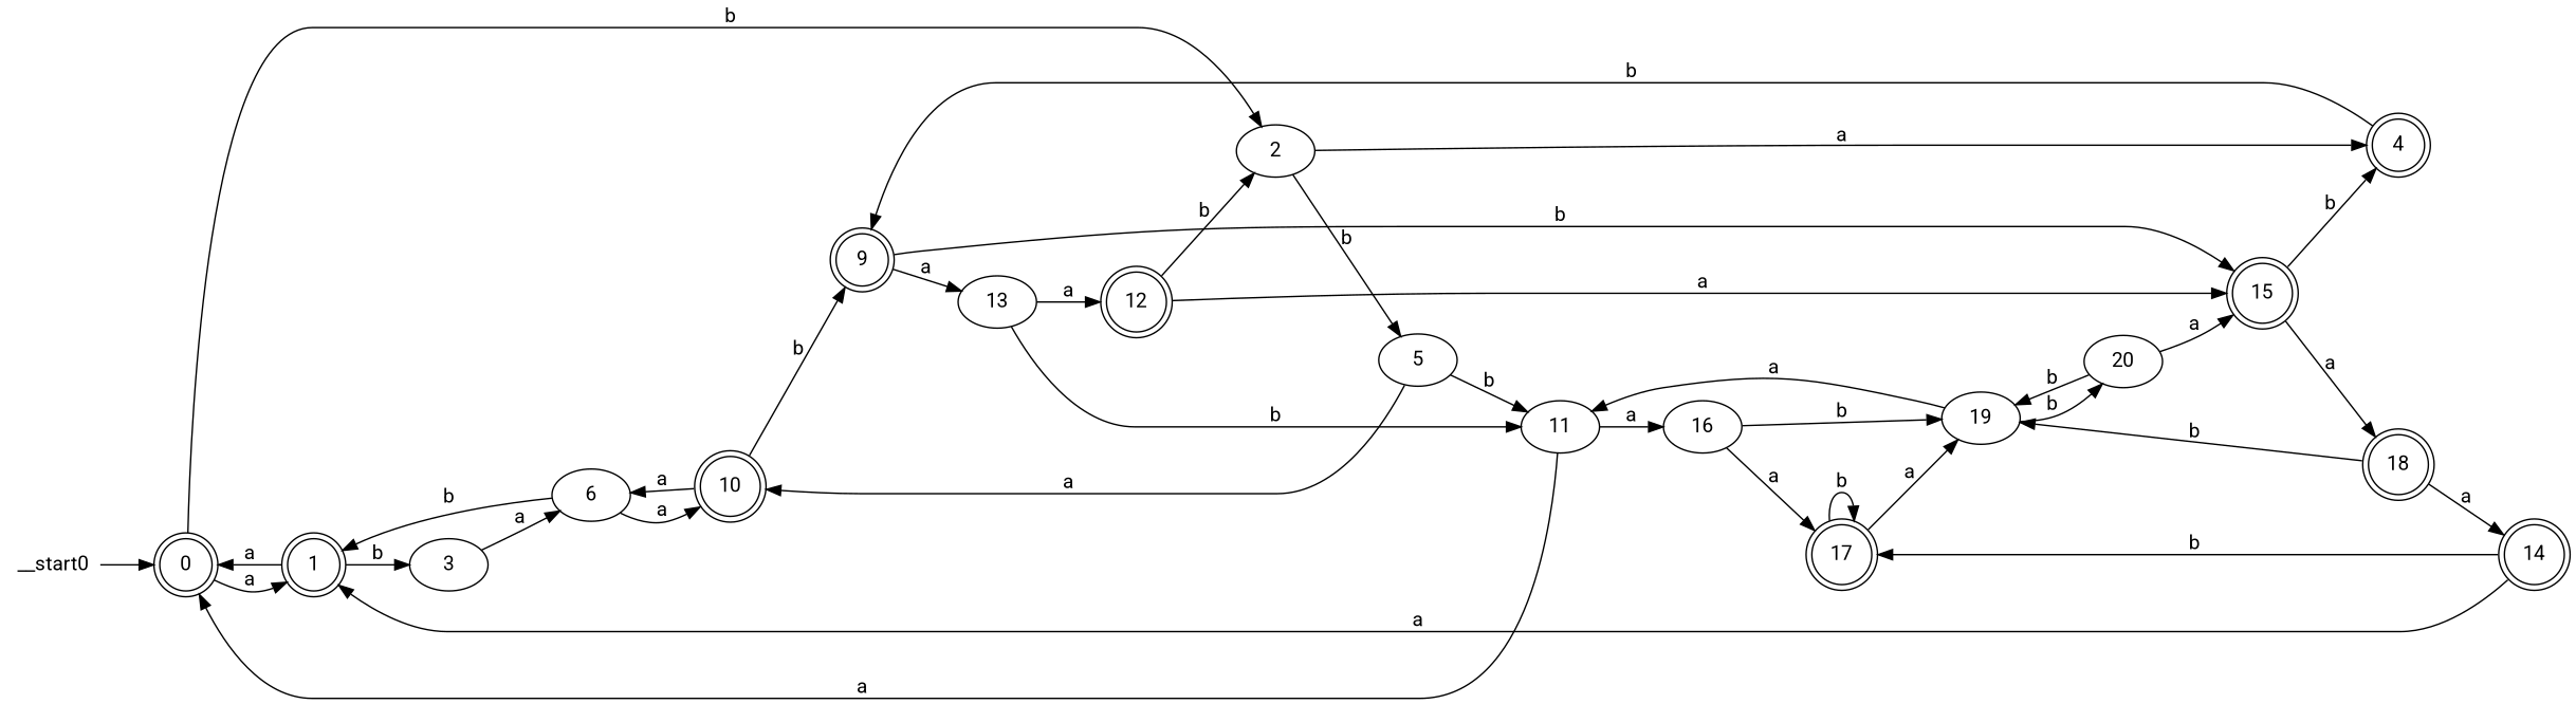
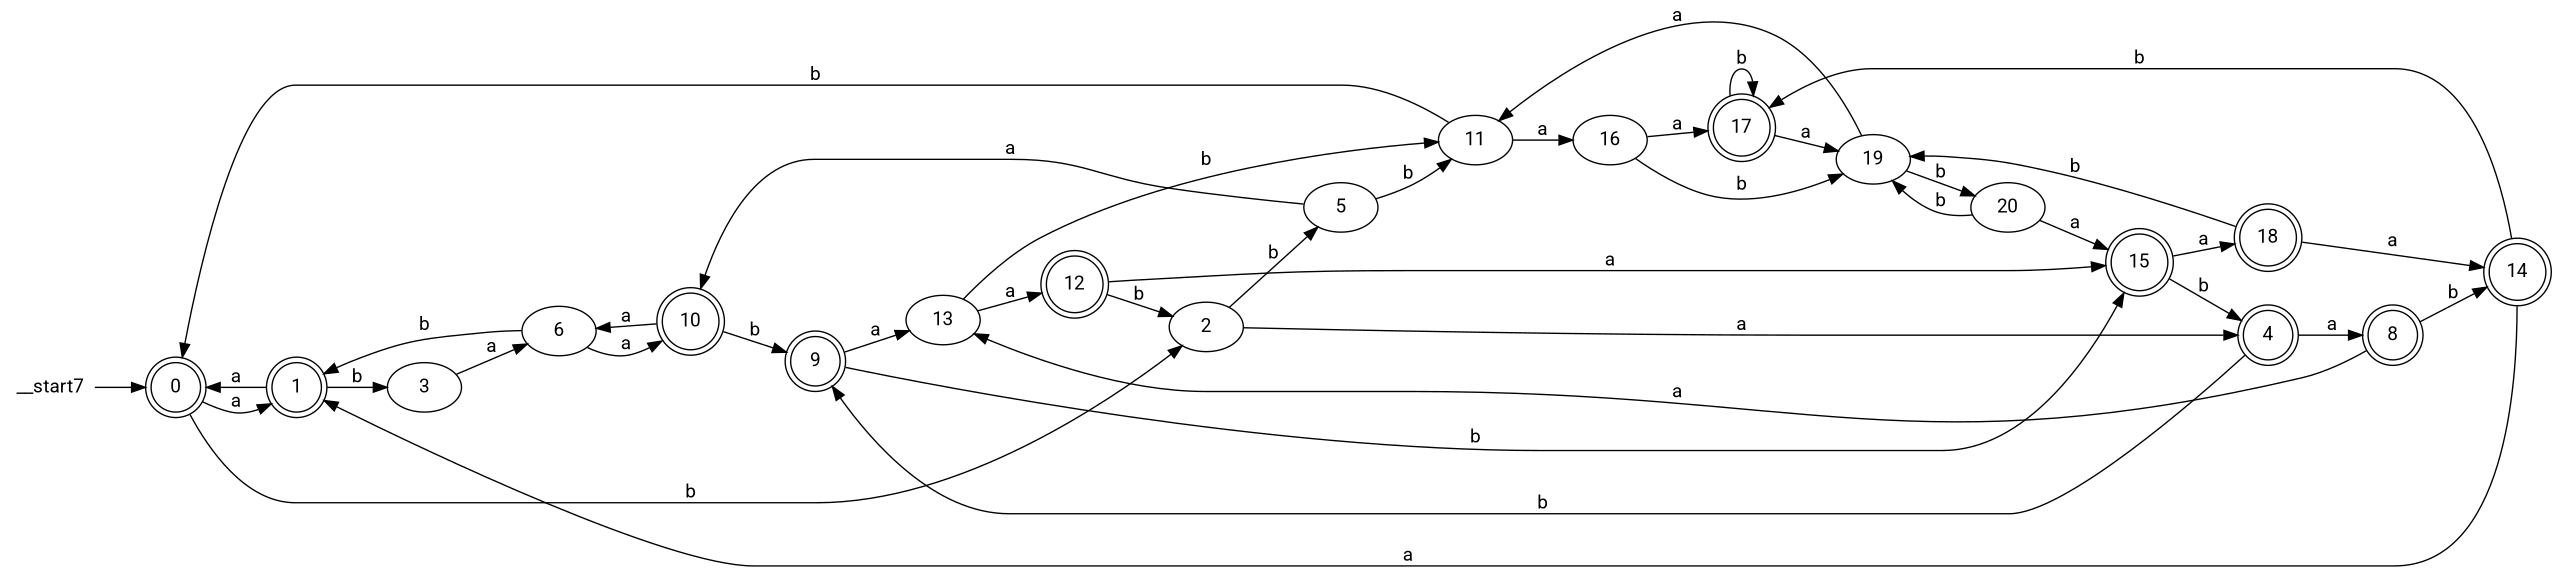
  digraph {
    fontname=Roboto
    rankdir=LR
    node [fontname=Roboto shape=doublecircle]
    edge [fontname=Roboto]
-   __start0 [shape=none]
+   __start0 [shape=none label=__start7]
    0
    1
    2 [shape=""]
    3 [shape=""]
    4
    5 [shape=""]
    6 [shape=""]
+   8
    9
    10
    11 [shape=""]
    13 [shape=""]
    14
    15
    16 [shape=""]
    12
    17
    18
    19 [shape=""]
    20 [shape=ellipse]
    __start0 -> 0
    0 -> 1 [label=a]
    0 -> 2 [label=b]
    1 -> 0 [label=a]
    1 -> 3 [label=b]
    2 -> 4 [label=a]
    2 -> 5 [label=b]
    3 -> 6 [label=a]
+   4 -> 8 [label=a]
    4 -> 9 [label=b]
    5 -> 10 [label=a]
    5 -> 11 [label=b]
    6 -> 1 [label=b]
    6 -> 10 [label=a]
+   8 -> 13 [label=a]
+   8 -> 14 [label=b]
    9 -> 13 [label=a]
    9 -> 15 [label=b]
    10 -> 6 [label=a]
    10 -> 9 [label=b]
-   11 -> 0 [label=a]
+   11 -> 0 [label=b]
    11 -> 16 [label=a]
    13 -> 11 [label=b]
    13 -> 12 [label=a]
    14 -> 1 [label=a]
    14 -> 17 [label=b]
    15 -> 4 [label=b]
    15 -> 18 [label=a]
    16 -> 17 [label=a]
    16 -> 19 [label=b]
    12 -> 2 [label=b]
    12 -> 15 [label=a]
    17 -> 17 [label=b]
    17 -> 19 [label=a]
    18 -> 14 [label=a]
    18 -> 19 [label=b]
    19 -> 11 [label=a]
    19 -> 20 [label=b]
    20 -> 15 [label=a]
    20 -> 19 [label=b]
  }
